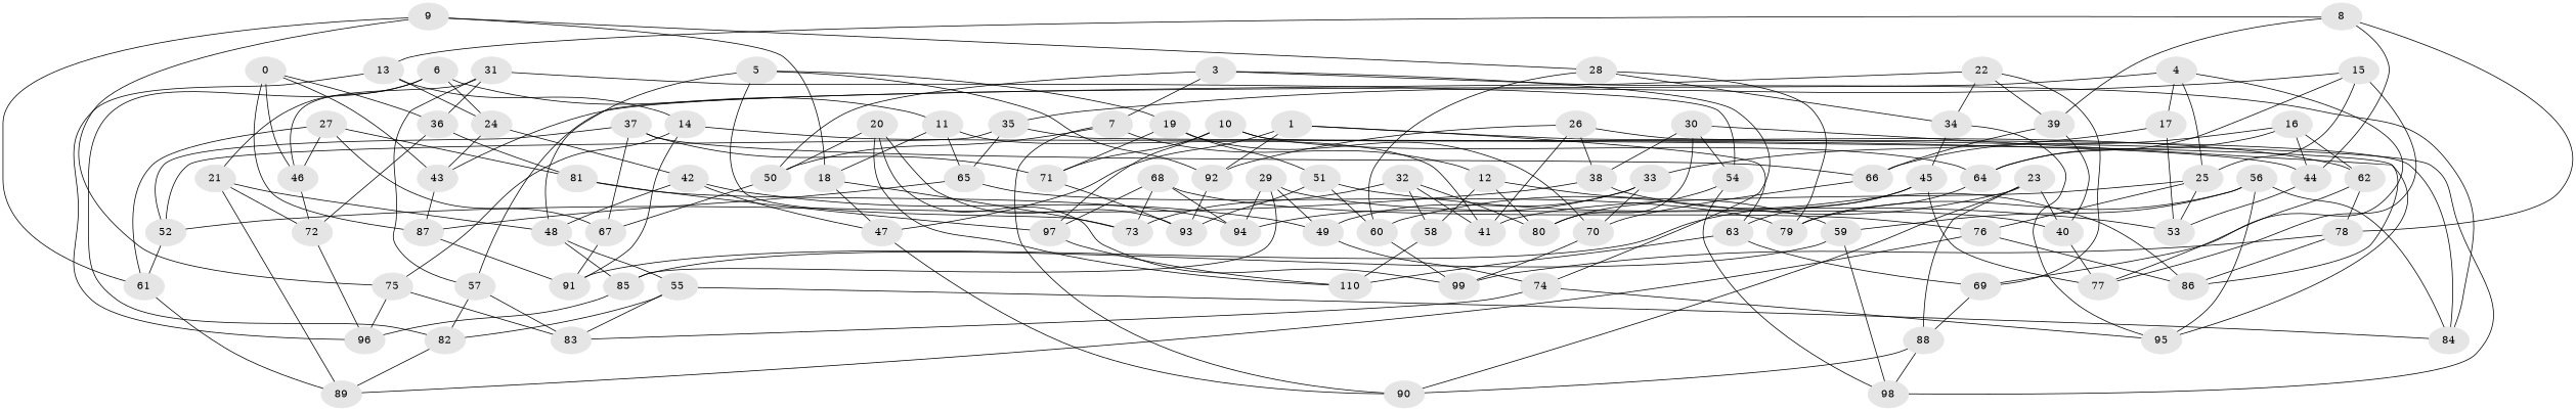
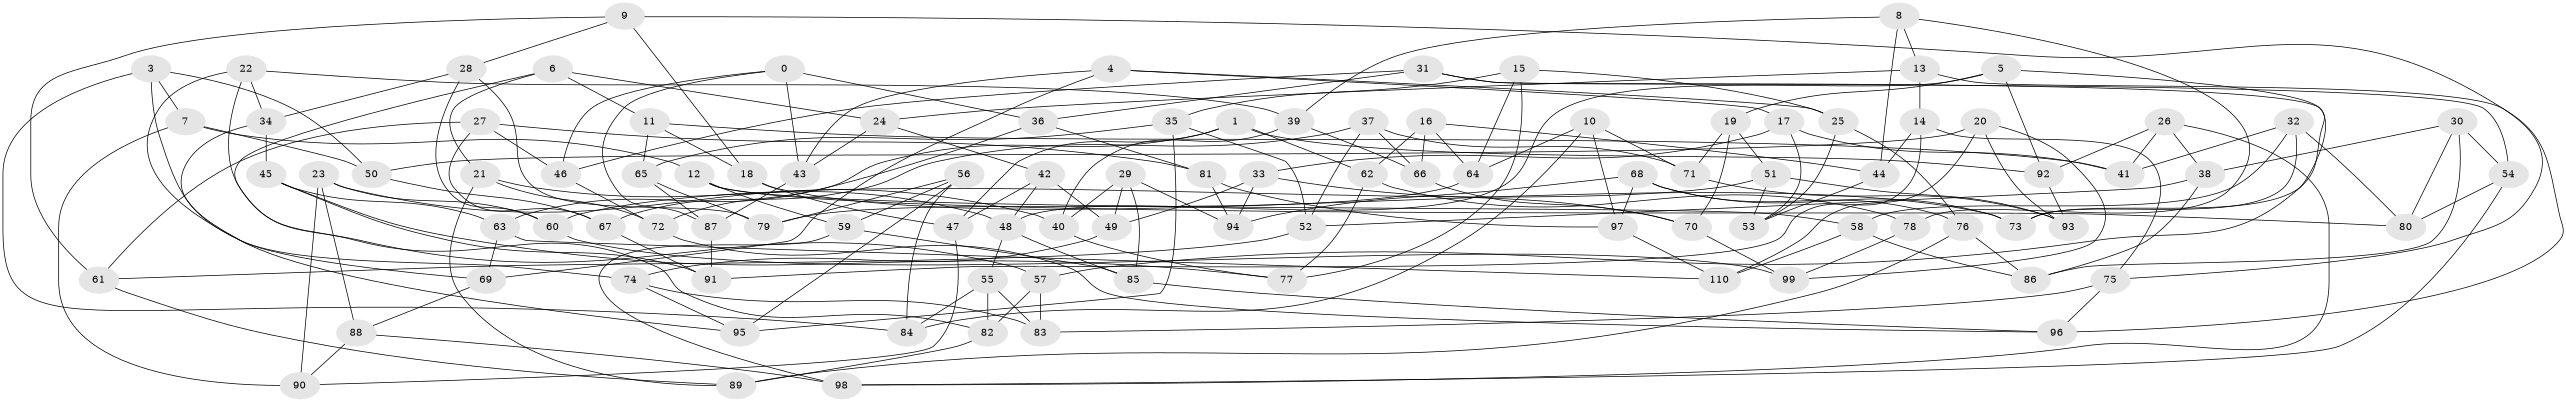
  graph {
    node [color=gray90 style=filled]
    1
    47
    62
    63
    92
    90
    78
    77
    69
    n10 [label=110]
    93
    n12 [label=0]
    36
    43
    46
    87
    72
    81
    91
    3
    7
    50
    74
    84
    12
    67
    95
    83
    4
    17
    25
    41
    33
    53
    76
    88
    5
    19
    48
    73
    71
    51
    70
    85
    55
    6
    11
    21
    24
    82
    18
    65
    89
    42
    58
    59
    80
    8
    13
    39
    44
    14
    96
    66
    40
    99
    9
    28
    61
    75
    34
    60
    79
    10
    64
    97
    86
    98
    15
    35
    52
    16
    49
    94
    20
    22
    57
    45
    23
    26
    38
    27
    29
    30
    54
    31
    32
    37
    56
    68
    1 -- 47
    1 -- 62
    1 -- 63
    1 -- 92
    47 -- 90
    62 -- 78
    62 -- 77
    63 -- 69
    63 -- n10
    92 -- 93
    78 -- 99
    69 -- 88
    n12 -- 36
    n12 -- 43
    n12 -- 46
    n12 -- 87
    36 -- 72
    36 -- 81
    43 -- 87
    46 -- 72
    87 -- 91
    72 -- 96
    81 -- 97
    81 -- 94
    3 -- 7
    3 -- 50
    3 -- 74
    3 -- 84
    7 -- 90
    7 -- 50
    7 -- 12
    50 -- 67
    74 -- 95
    74 -- 83
    12 -- 58
    12 -- 59
    12 -- 80
    67 -- 91
    4 -- 69
    4 -- 43
    4 -- 17
    4 -- 25
-   25 -- 41
+   17 -- 41
    17 -- 33
    17 -- 53
    25 -- 53
    25 -- 76
    33 -- 70
    33 -- 49
    33 -- 94
    76 -- 89
    76 -- 86
    88 -- 90
    88 -- 98
    5 -- 92
    5 -- 19
    5 -- 48
    5 -- 73
    19 -- 71
    19 -- 51
    19 -- 70
    48 -- 85
    48 -- 55
    71 -- 93
    51 -- 93
    51 -- 53
    51 -- 60
    70 -- 99
    85 -- 96
    55 -- 84
    55 -- 83
    55 -- 82
    6 -- 11
    6 -- 21
    6 -- 24
    6 -- 82
    11 -- 41
    11 -- 18
    11 -- 65
    21 -- 72
    21 -- 48
    21 -- 89
    24 -- 43
    24 -- 42
    82 -- 89
    18 -- 47
    18 -- 73
    65 -- 87
    65 -- 79
    42 -- 47
    42 -- 48
    42 -- 49
    58 -- n10
-   78 -- 86
+   58 -- 86
    59 -- 85
    59 -- 98
    8 -- 78
    8 -- 13
    8 -- 39
    8 -- 44
    13 -- 24
    13 -- 14
    13 -- 96
    39 -- 66
    39 -- 40
    44 -- 53
    14 -- 91
    14 -- 44
    14 -- 75
    66 -- 70
    40 -- 77
    9 -- 18
    9 -- 28
    9 -- 61
    9 -- 75
    28 -- 34
    28 -- 60
    28 -- 79
    61 -- 89
    75 -- 83
    75 -- 96
    34 -- 95
    34 -- 45
    60 -- 99
    10 -- 84
    10 -- 71
    10 -- 64
    10 -- 97
    64 -- 79
    97 -- n10
    15 -- 77
    15 -- 25
    15 -- 64
    15 -- 35
    35 -- 95
    35 -- 65
    35 -- 52
    52 -- 61
    16 -- 62
    16 -- 44
    16 -- 66
    16 -- 64
    49 -- 74
    20 -- n10
    20 -- 93
    20 -- 50
    20 -- 99
    22 -- 69
    22 -- 39
    22 -- 34
    22 -- 57
    57 -- 83
    57 -- 82
    45 -- 63
    45 -- 77
    45 -- 91
    23 -- 90
    23 -- 88
    23 -- 40
    23 -- 60
    26 -- 92
    26 -- 41
    26 -- 98
    26 -- 38
    38 -- 86
    38 -- 52
    27 -- 46
    27 -- 81
    27 -- 67
    27 -- 61
    29 -- 85
    29 -- 40
    29 -- 49
    29 -- 94
    30 -- 80
    30 -- 86
    30 -- 38
    30 -- 54
    54 -- 80
    54 -- 98
    31 -- 36
    31 -- 46
    31 -- 57
    31 -- 54
    32 -- 41
    32 -- 73
    32 -- 58
    32 -- 80
    37 -- 67
    37 -- 71
    37 -- 66
    37 -- 52
    56 -- 84
    56 -- 95
    56 -- 59
    56 -- 79
    68 -- 76
    68 -- 73
    68 -- 97
    68 -- 94
  }
